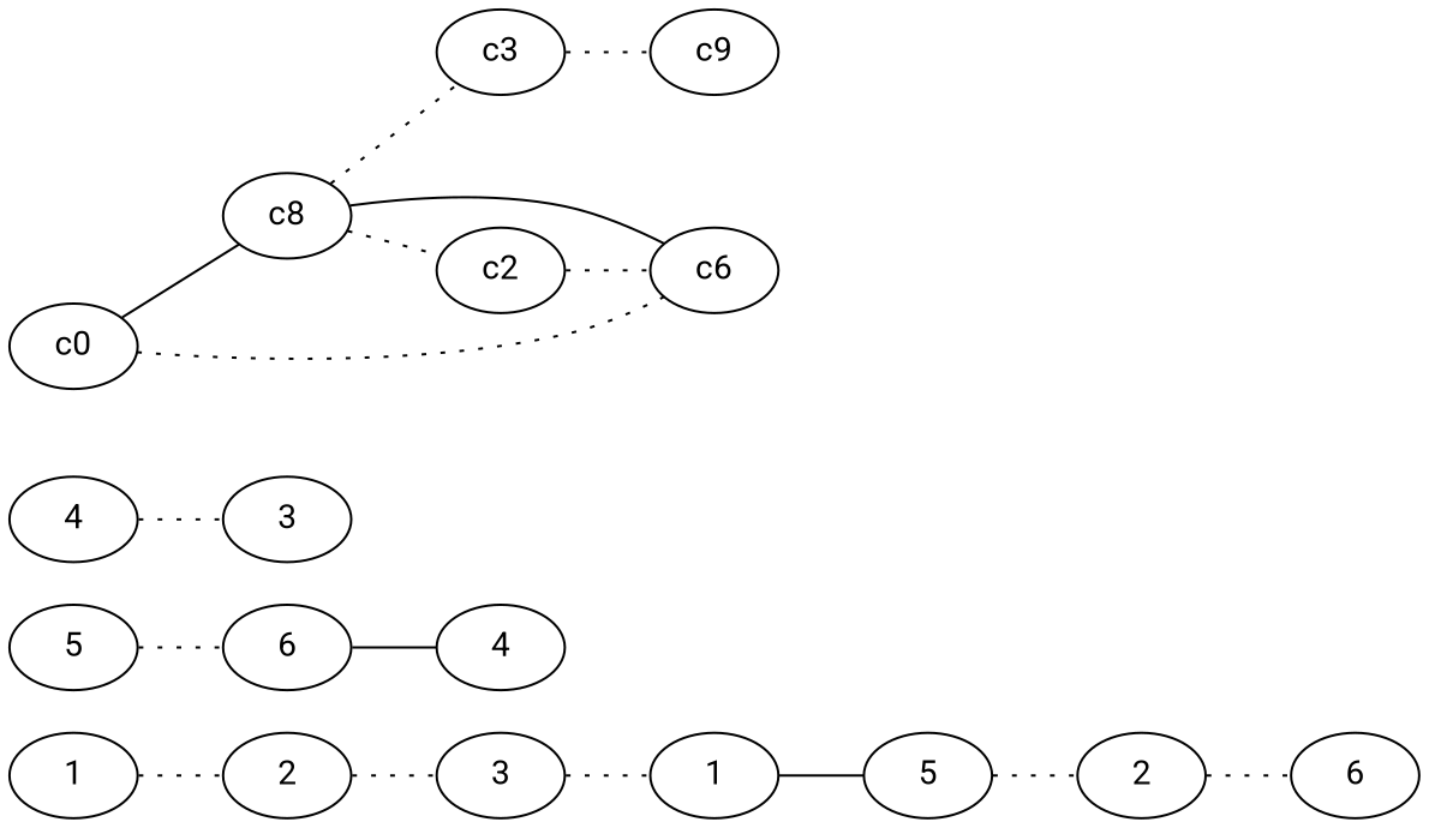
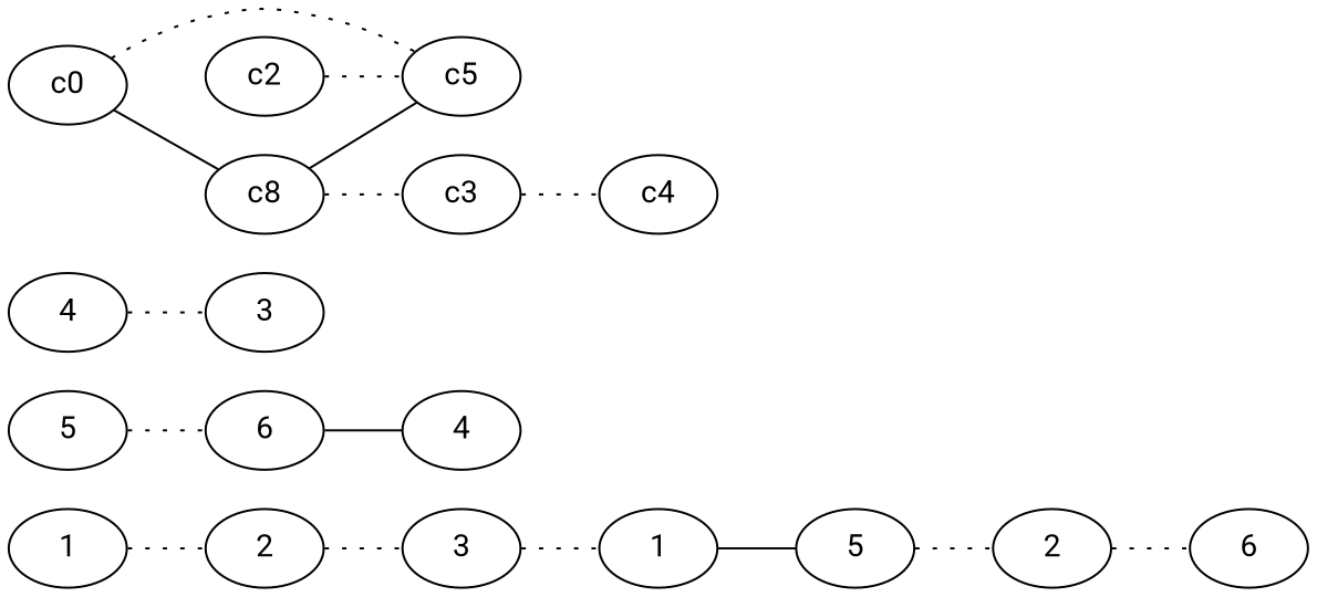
  graph {
    fontname=Roboto
    rankdir=LR
    node [fontname=Roboto]
    edge [fontname=Roboto style=dotted]
    n1 [label=1]
    n2 [label=2]
    n3 [label=5]
    n4 [label=6]
    n5 [label=4]
    n6 [label=3]
    n7 [label=3]
    n8 [label=1]
    n9 [label=5]
    n10 [label=2]
    n11 [label=6]
    n12 [label=4]
    n13 [label=c8]
    c0
-   c5 [label=c6]
+   c5
    c2
    c3
-   c4 [label=c9]
+   c4
    n1 -- n2
    n2 -- n7
    n3 -- n4
    n4 -- n12 [style=""]
    n5 -- n6
    n7 -- n8
    n8 -- n9 [style=""]
    n9 -- n10
    n10 -- n11
    n13 -- c5 [style=""]
-   n13 -- c2
    n13 -- c3
    c0 -- n13 [style=""]
    c0 -- c5
    c2 -- c5
    c3 -- c4
  }
